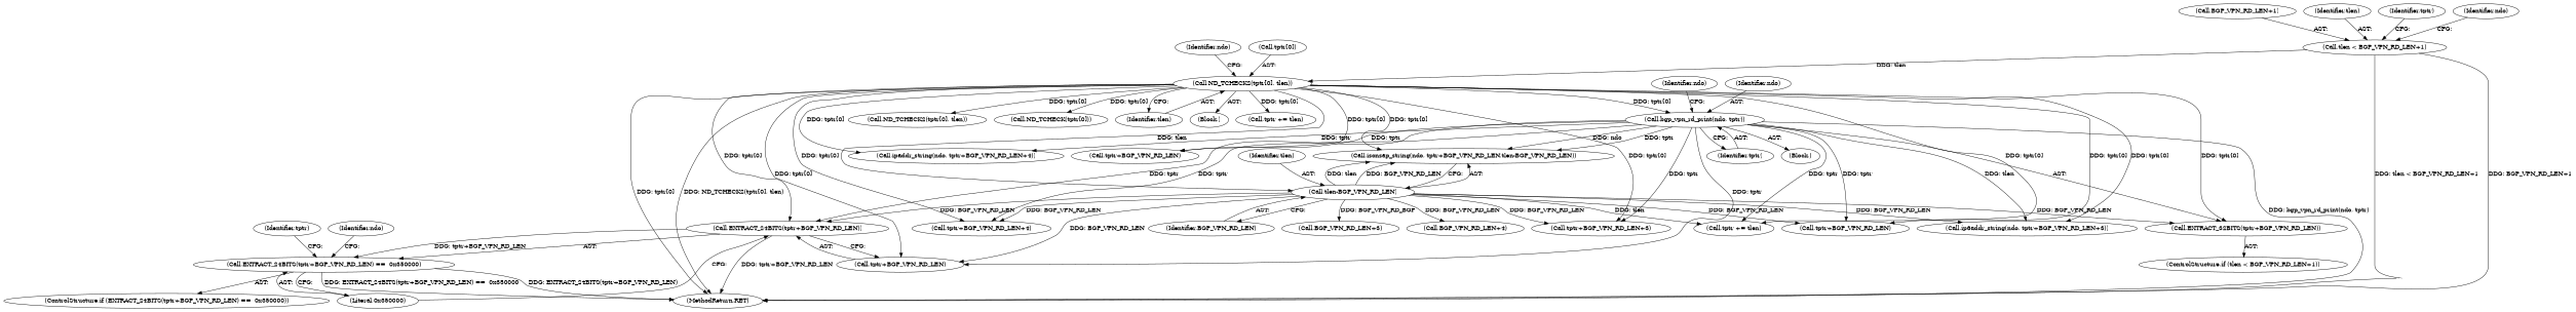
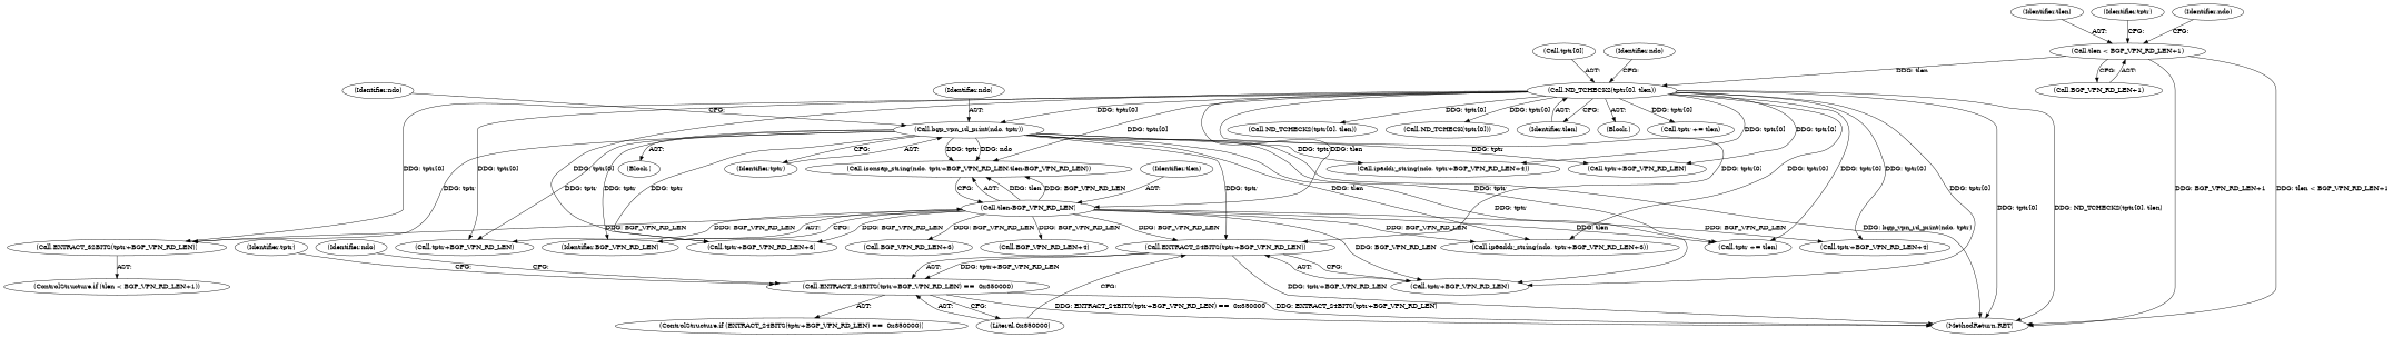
  digraph {
    n1 [label="(Call,EXTRACT_24BITS(tptr+BGP_VPN_RD_LEN))"]
    n2 [label="(Call,EXTRACT_24BITS(tptr+BGP_VPN_RD_LEN) ==  0x350000)"]
    n3 [label="(Call,tptr+BGP_VPN_RD_LEN)"]
    n4 [label="(MethodReturn,RET)"]
    n5 [label="(ControlStructure,if (EXTRACT_24BITS(tptr+BGP_VPN_RD_LEN) ==  0x350000))"]
    n6 [label="(Literal,0x350000)"]
    n7 [label="(Call,ND_TCHECK2(tptr[0], tlen))"]
    n8 [label="(Call,bgp_vpn_rd_print(ndo, tptr))"]
    n9 [label="(Call,tlen-BGP_VPN_RD_LEN)"]
    n10 [label="(Call,ipaddr_string(ndo, tptr+BGP_VPN_RD_LEN+4))"]
    n11 [label="(Call,ND_TCHECK2(tptr[0], tlen))"]
    n12 [label="(Call,ip6addr_string(ndo, tptr+BGP_VPN_RD_LEN+3))"]
    n13 [label="(Call,tptr+BGP_VPN_RD_LEN+4)"]
    n14 [label="(Call,ND_TCHECK(tptr[0]))"]
    n15 [label="(Call,tptr += tlen)"]
    n16 [label="(Call,tptr+BGP_VPN_RD_LEN)"]
    n17 [label="(Identifier,tlen)"]
    n18 [label="(Call,tptr+BGP_VPN_RD_LEN)"]
    n19 [label="(Block,)"]
    n20 [label="(Call,EXTRACT_32BITS(tptr+BGP_VPN_RD_LEN))"]
    n21 [label="(Call,tptr += tlen)"]
    n22 [label="(Call,tptr+BGP_VPN_RD_LEN+3)"]
    n23 [label="(Call,isonsap_string(ndo, tptr+BGP_VPN_RD_LEN,tlen-BGP_VPN_RD_LEN))"]
    n24 [label="(Block,)"]
    n25 [label="(Identifier,tptr)"]
    n26 [label="(Identifier,BGP_VPN_RD_LEN)"]
    n27 [label="(Call,BGP_VPN_RD_LEN+3)"]
    n28 [label="(Call,BGP_VPN_RD_LEN+4)"]
    n29 [label="(ControlStructure,if (tlen < BGP_VPN_RD_LEN+1))"]
    n30 [label="(Call,tlen < BGP_VPN_RD_LEN+1)"]
    n31 [label="(Call,BGP_VPN_RD_LEN+1)"]
    n32 [label="(Identifier,ndo)"]
    n33 [label="(Identifier,ndo)"]
    n34 [label="(Identifier,tlen)"]
    n35 [label="(Identifier,tptr)"]
    n36 [label="(Identifier,ndo)"]
    n37 [label="(Identifier,tptr)"]
    n38 [label="(Identifier,tlen)"]
    n39 [label="(Identifier,ndo)"]
    n40 [label="(Identifier,ndo)"]
    n41 [label="(Call,tptr[0])"]
    n1 -> n2 [label="AST: "]
    n1 -> n2 [label="DDG: tptr+BGP_VPN_RD_LEN"]
    n1 -> n3 [label="CFG: "]
    n1 -> n4 [label="DDG: tptr+BGP_VPN_RD_LEN"]
    n2 -> n4 [label="DDG: EXTRACT_24BITS(tptr+BGP_VPN_RD_LEN) ==  0x350000"]
    n2 -> n4 [label="DDG: EXTRACT_24BITS(tptr+BGP_VPN_RD_LEN)"]
    n2 -> n5 [label="AST: "]
    n2 -> n6 [label="CFG: "]
    n3 -> n1 [label="AST: "]
    n6 -> n1 [label="CFG: "]
    n6 -> n2 [label="AST: "]
    n7 -> n1 [label="DDG: tptr[0]"]
    n7 -> n3 [label="DDG: tptr[0]"]
    n7 -> n4 [label="DDG: ND_TCHECK2(tptr[0], tlen)"]
    n7 -> n4 [label="DDG: tptr[0]"]
    n7 -> n8 [label="DDG: tptr[0]"]
    n7 -> n9 [label="DDG: tlen"]
    n7 -> n10 [label="DDG: tptr[0]"]
    n7 -> n11 [label="DDG: tptr[0]"]
    n7 -> n12 [label="DDG: tptr[0]"]
    n7 -> n13 [label="DDG: tptr[0]"]
    n7 -> n14 [label="DDG: tptr[0]"]
    n7 -> n15 [label="DDG: tptr[0]"]
    n7 -> n16 [label="DDG: tptr[0]"]
    n7 -> n17 [label="CFG: "]
    n7 -> n18 [label="DDG: tptr[0]"]
    n7 -> n19 [label="AST: "]
    n7 -> n20 [label="DDG: tptr[0]"]
    n7 -> n21 [label="DDG: tptr[0]"]
    n7 -> n22 [label="DDG: tptr[0]"]
    n7 -> n23 [label="DDG: tptr[0]"]
    n8 -> n1 [label="DDG: tptr"]
    n8 -> n3 [label="DDG: tptr"]
    n8 -> n4 [label="DDG: bgp_vpn_rd_print(ndo, tptr)"]
    n8 -> n10 [label="DDG: tptr"]
    n8 -> n12 [label="DDG: tlen"]
-   n8 -> n13 [label="DDG: tptr"]
+   n8 -> n26 [label="DDG: tptr"]
    n8 -> n15 [label="DDG: tptr"]
    n8 -> n16 [label="DDG: tptr"]
    n8 -> n18 [label="DDG: tptr"]
-   n8 -> n20 [label="AST: "]
+   n8 -> n20 [label="DDG: tptr"]
    n8 -> n22 [label="DDG: tptr"]
    n8 -> n23 [label="DDG: ndo"]
    n8 -> n23 [label="DDG: tptr"]
    n8 -> n24 [label="AST: "]
    n8 -> n25 [label="CFG: "]
    n9 -> n1 [label="DDG: BGP_VPN_RD_LEN"]
    n9 -> n3 [label="DDG: BGP_VPN_RD_LEN"]
    n9 -> n12 [label="DDG: BGP_VPN_RD_LEN"]
    n9 -> n13 [label="DDG: BGP_VPN_RD_LEN"]
    n9 -> n15 [label="DDG: tlen"]
    n9 -> n18 [label="DDG: BGP_VPN_RD_LEN"]
    n9 -> n20 [label="DDG: BGP_VPN_RD_LEN"]
    n9 -> n22 [label="DDG: BGP_VPN_RD_LEN"]
    n9 -> n23 [label="AST: "]
    n9 -> n23 [label="DDG: tlen"]
    n9 -> n23 [label="DDG: BGP_VPN_RD_LEN"]
    n9 -> n26 [label="CFG: "]
-   n9 -> n27 [label="DDG: BGP_VPN_RD_BGP"]
+   n9 -> n27 [label="DDG: BGP_VPN_RD_LEN"]
    n9 -> n28 [label="DDG: BGP_VPN_RD_LEN"]
    n17 -> n7 [label="AST: "]
    n20 -> n29 [label="AST: "]
    n23 -> n9 [label="CFG: "]
    n25 -> n8 [label="AST: "]
    n26 -> n9 [label="AST: "]
    n30 -> n4 [label="DDG: tlen < BGP_VPN_RD_LEN+1"]
    n30 -> n4 [label="DDG: BGP_VPN_RD_LEN+1"]
    n30 -> n7 [label="DDG: tlen"]
+   n30 -> n31 [label="CFG: "]
    n31 -> n30 [label="AST: "]
    n32 -> n7 [label="CFG: "]
    n33 -> n8 [label="AST: "]
    n34 -> n30 [label="AST: "]
    n35 -> n2 [label="CFG: "]
    n36 -> n8 [label="CFG: "]
    n37 -> n30 [label="CFG: "]
    n38 -> n9 [label="AST: "]
    n39 -> n30 [label="CFG: "]
    n40 -> n2 [label="CFG: "]
    n41 -> n7 [label="AST: "]
  }
